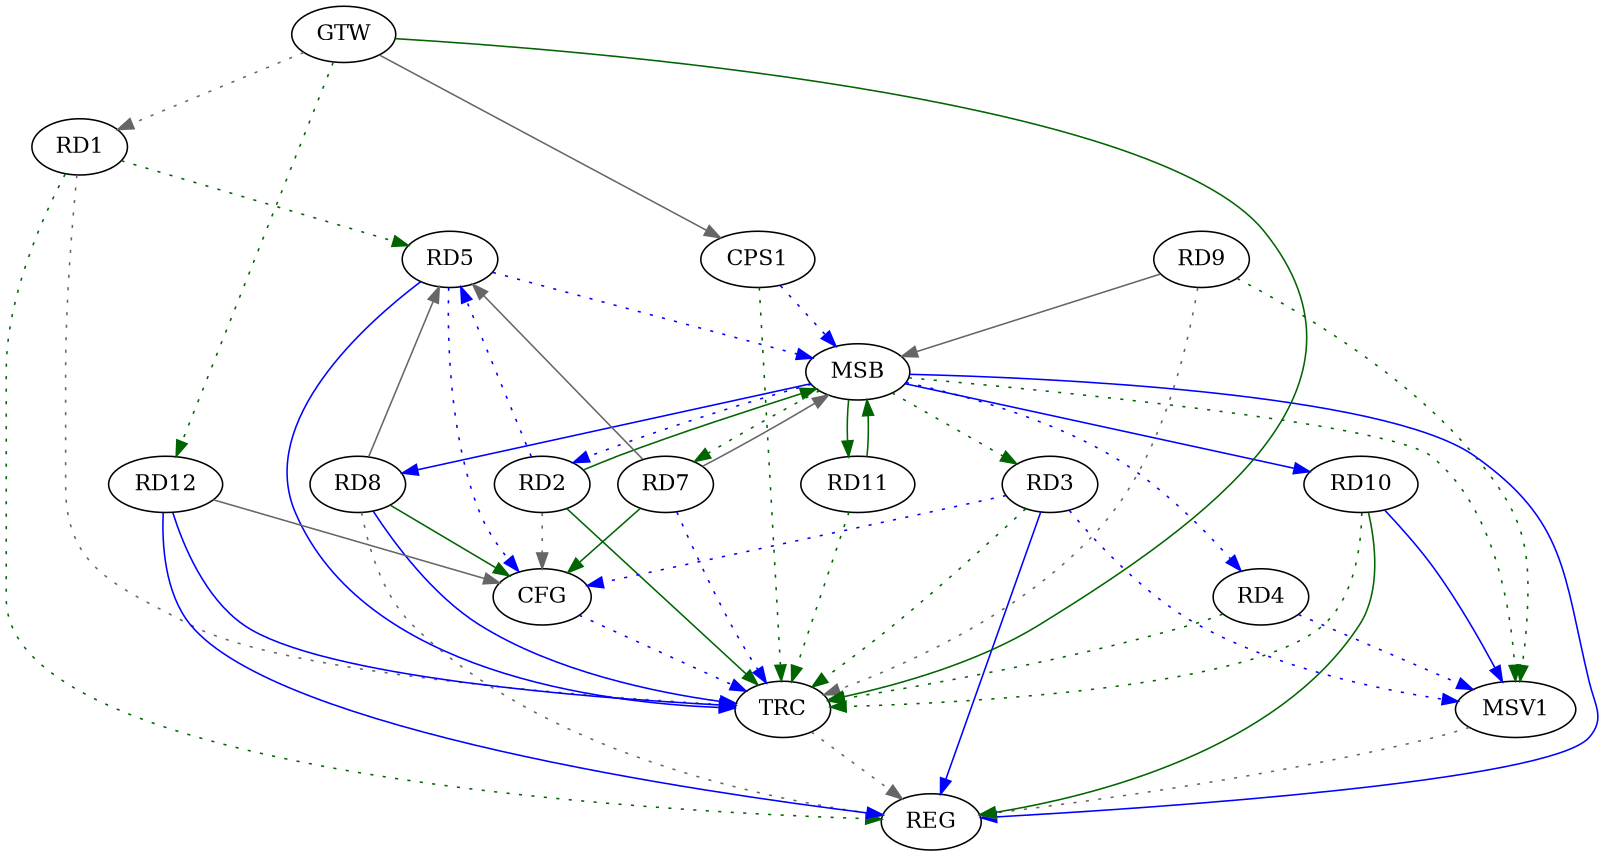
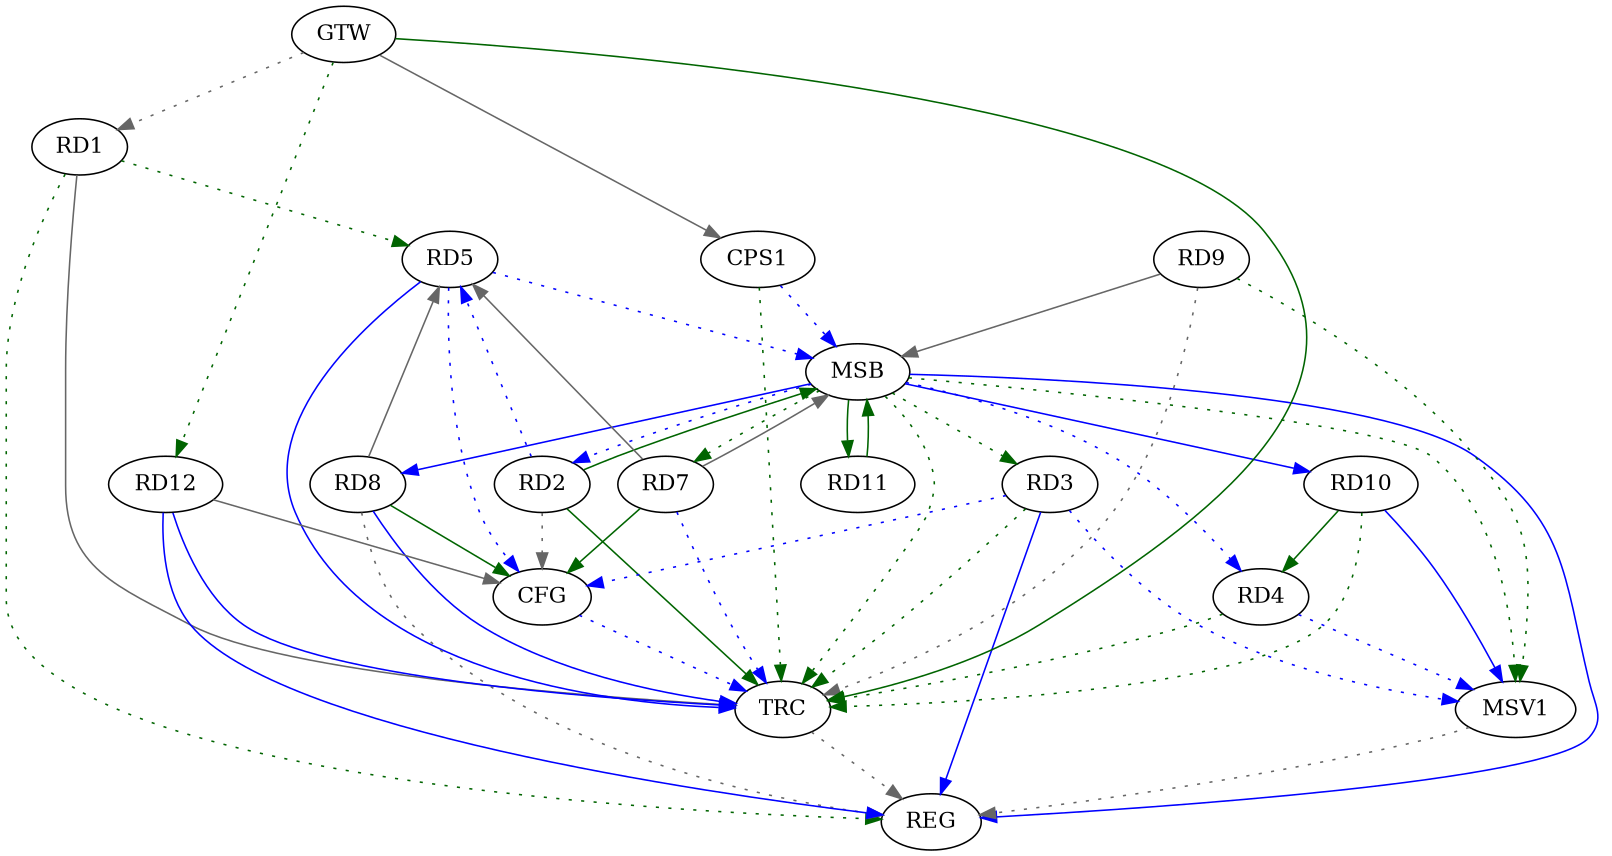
  strict digraph {
    edge [color=darkgreen style=dotted]
    n1 [label=RD1]
    n2 [label=RD5]
    n3 [label=REG]
    n4 [label=TRC]
    n5 [label=MSB]
    n6 [label=CFG]
    n7 [label=RD2]
    n8 [label=RD3]
    n9 [label=MSV1]
    n10 [label=RD4]
    n11 [label=RD7]
    n12 [label=RD8]
    n13 [label=RD10]
    n14 [label=RD11]
    n15 [label=RD9]
    n16 [label=RD12]
    n17 [label=CPS1]
    n18 [label=GTW]
    n1 -> n2
    n1 -> n3
-   n1 -> n4 [color=gray40]
+   n1 -> n4 [color=gray40 style=solid]
    n2 -> n4 [color=blue style=solid]
    n2 -> n5 [color=blue]
    n2 -> n6 [color=blue]
    n4 -> n3 [color=gray40]
    n5 -> n3 [color=blue style=solid]
    n5 -> n7 [color=blue]
    n5 -> n8
    n5 -> n9
    n5 -> n10 [color=blue]
    n5 -> n11
    n5 -> n12 [color=blue style=solid]
    n5 -> n13 [color=blue style=solid]
    n5 -> n14 [style=solid]
    n6 -> n4 [color=blue]
    n7 -> n2 [color=blue]
    n7 -> n4 [style=solid]
    n7 -> n5 [style=solid]
    n7 -> n6 [color=gray40]
    n8 -> n3 [color=blue style=solid]
    n8 -> n4
    n8 -> n6 [color=blue]
    n8 -> n9 [color=blue]
    n9 -> n3 [color=gray40]
    n10 -> n4
    n10 -> n9 [color=blue]
    n11 -> n2 [color=gray40 style=solid]
    n11 -> n4 [color=blue]
    n11 -> n5 [color=gray40 style=solid]
    n11 -> n6 [style=solid]
    n12 -> n2 [color=gray40 style=solid]
    n12 -> n3 [color=gray40]
    n12 -> n4 [color=blue style=solid]
    n12 -> n6 [style=solid]
-   n13 -> n3 [style=solid]
+   n13 -> n10 [style=solid]
    n13 -> n4
    n13 -> n9 [color=blue style=solid]
-   n14 -> n4
+   n5 -> n4
    n14 -> n5 [style=solid]
    n15 -> n4 [color=gray40]
    n15 -> n5 [color=gray40 style=solid]
    n15 -> n9
    n16 -> n3 [color=blue style=solid]
    n16 -> n4 [color=blue style=solid]
    n16 -> n6 [color=gray40 style=solid]
    n17 -> n4
    n17 -> n5 [color=blue]
    n18 -> n1 [color=gray40]
    n18 -> n4 [style=solid]
    n18 -> n16
    n18 -> n17 [color=gray40 style=solid]
  }
